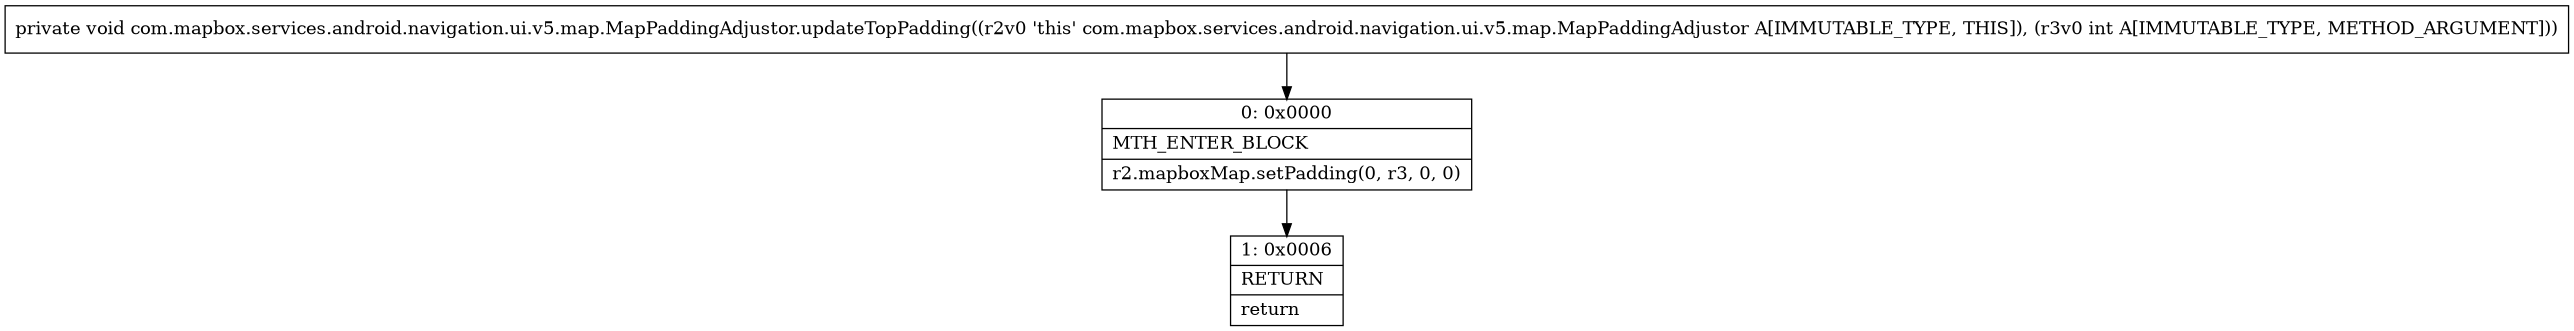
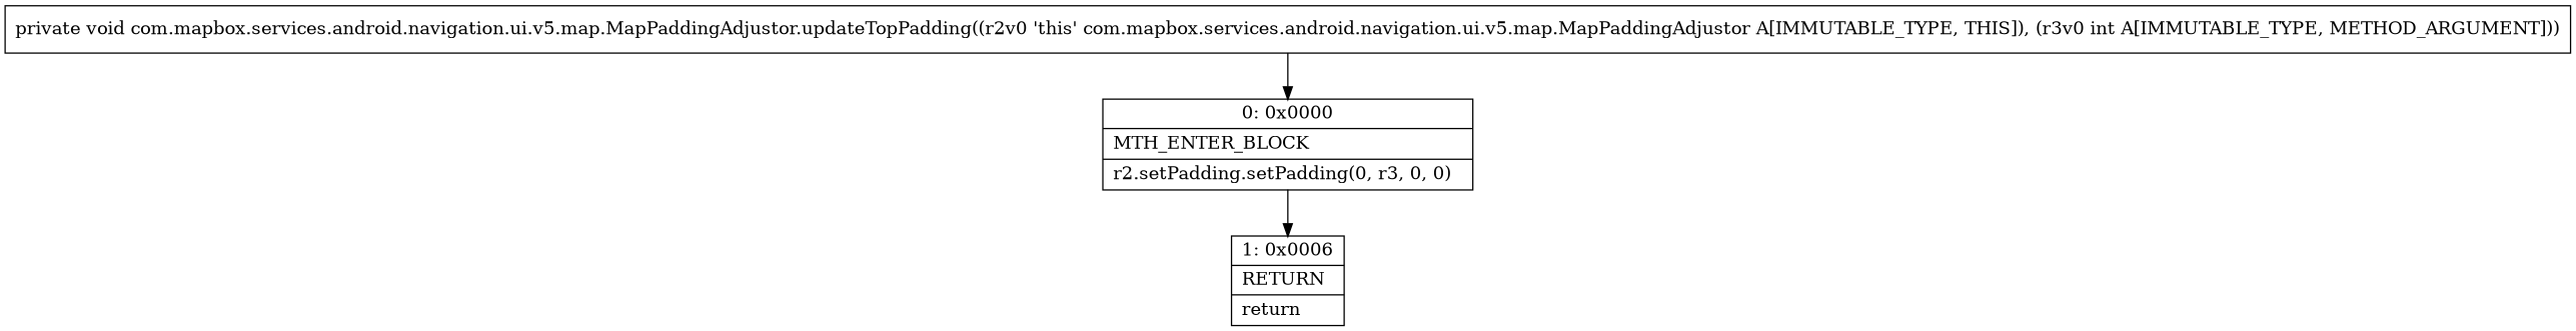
  digraph {
    node [shape=record]
-   n1 [label="{0\:\ 0x0000|MTH_ENTER_BLOCK\l|r2.mapboxMap.setPadding(0, r3, 0, 0)\l}"]
+   n1 [label="{0\:\ 0x0000|MTH_ENTER_BLOCK\l|r2.setPadding.setPadding(0, r3, 0, 0)\l}"]
    n2 [label="{1\:\ 0x0006|RETURN\l|return\l}"]
    n3 [label="{private void com.mapbox.services.android.navigation.ui.v5.map.MapPaddingAdjustor.updateTopPadding((r2v0 'this' com.mapbox.services.android.navigation.ui.v5.map.MapPaddingAdjustor A[IMMUTABLE_TYPE, THIS]), (r3v0 int A[IMMUTABLE_TYPE, METHOD_ARGUMENT])) }"]
    n1 -> n2
    n3 -> n1
  }
